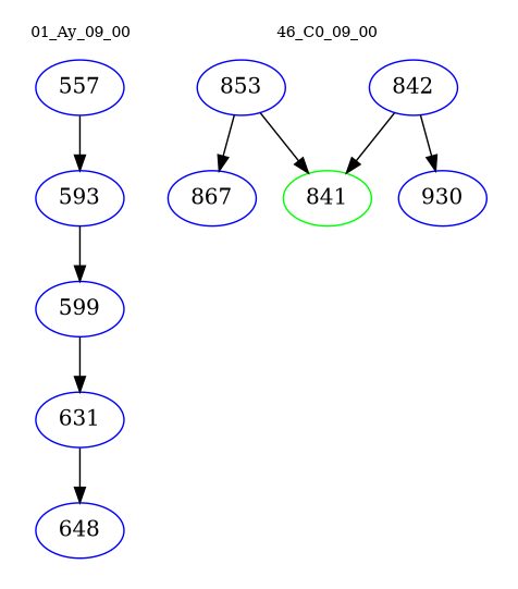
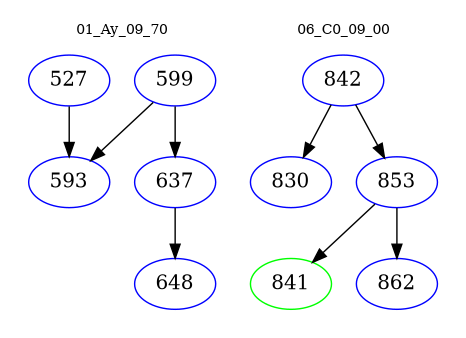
  digraph {
    node [color=blue]
    edge [color=black]
    n1 [label=599]
    n2 [label=593]
-   n3 [label=631]
-   n4 [label=557]
+   n3 [label=637]
+   n4 [label=527]
    n5 [label=648]
    n6 [label=842]
-   n7 [label=930]
+   n7 [label=830]
    n8 [label=853]
    n9 [color=green label=841]
-   n10 [label=867]
+   n10 [label=862]
    subgraph cluster_1 {
      color=white
      fontsize=10
-     label="01_Ay_09_00"
+     label="01_Ay_09_70"
      n1
      n2
      n3
      n4
      n5
    }
    subgraph cluster_2 {
      color=white
      fontsize=10
-     label="46_C0_09_00"
+     label="06_C0_09_00"
      n6
      n7
      n8
      n9
      n10
    }
-   n2 -> n1
+   n1 -> n2
    n1 -> n3
    n3 -> n5
    n4 -> n2
    n6 -> n7
-   n6 -> n9
+   n6 -> n8
    n8 -> n9
    n8 -> n10
  }
